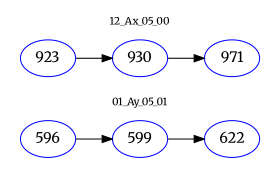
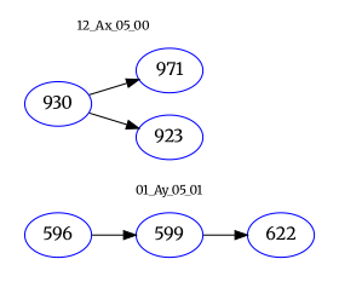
  digraph {
    fontname=Merriweather
    rankdir=LR
    node [color=blue fontname=Merriweather]
    edge [color=black fontname=Merriweather]
    n1 [label=599]
    n2 [label=596]
    n3 [label=622]
    n4 [label=930]
    n5 [label=923]
    n6 [label=971]
    subgraph cluster_1 {
      color=white
      fontsize=10
      label="01_Ay_05_01"
      n1
      n2
      n3
    }
    subgraph cluster_2 {
      color=white
      fontsize=10
      label="12_Ax_05_00"
      n4
      n5
      n6
    }
    n1 -> n3
    n2 -> n1
-   n5 -> n4
+   n4 -> n5
    n4 -> n6
  }
